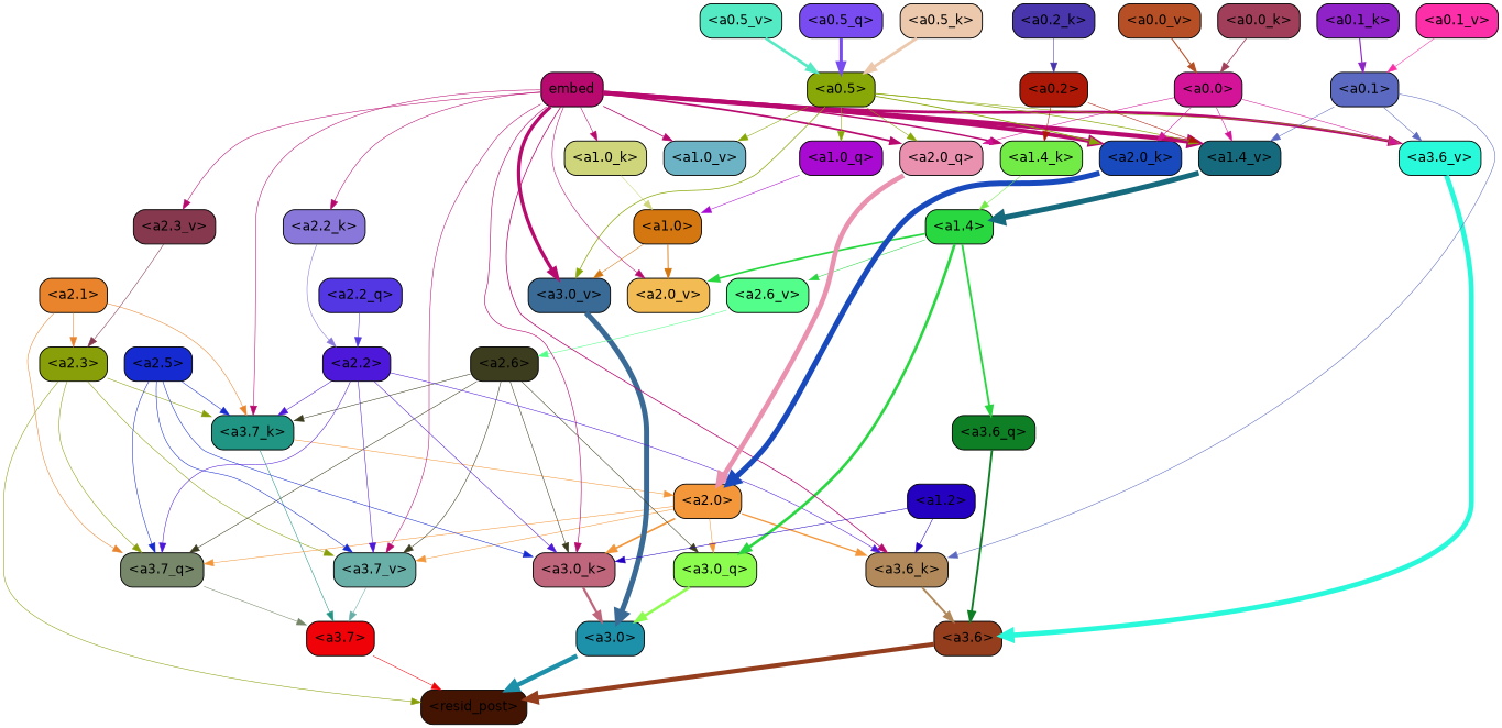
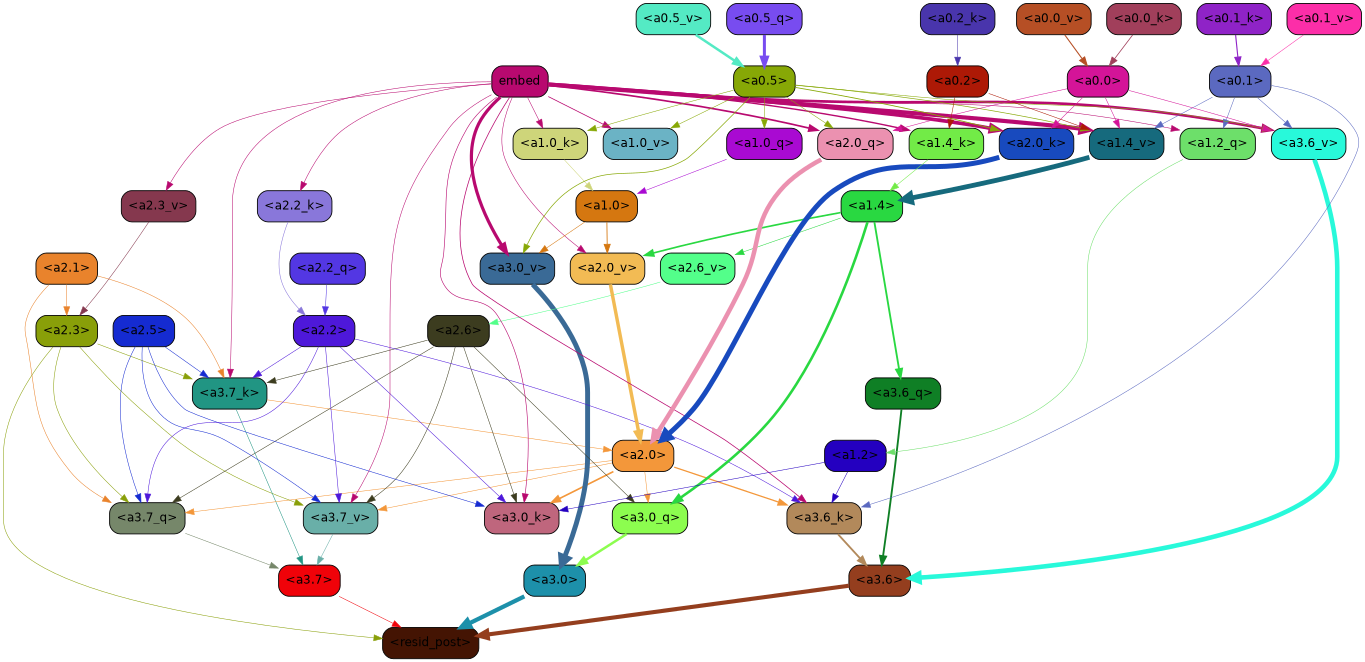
  strict digraph {
    splines=true
    node [color=black fontname=Helvetica shape=box style="filled, rounded"]
    edge [color="#b8096f" penwidth=0.6]
    "<a3.7>" [fillcolor="#f00209"]
    "<resid_post>" [fillcolor="#441403"]
    "<a3.6>" [fillcolor="#943e1e"]
    "<a3.0>" [fillcolor="#1d90aa"]
    "<a2.3>" [fillcolor="#899f09"]
    "<a3.7_q>" [fillcolor="#76876a"]
    "<a3.7_k>" [fillcolor="#219583"]
    "<a3.7_v>" [fillcolor="#69afa8"]
    "<a2.0>" [fillcolor="#f3973a"]
    "<a3.6_q>" [fillcolor="#0f7f25"]
    "<a3.0_q>" [fillcolor="#8cfd4f"]
    "<a3.6_k>" [fillcolor="#b2895b"]
    "<a3.0_k>" [fillcolor="#bf667d"]
    "<a3.6_v>" [fillcolor="#28f9da"]
    "<a3.0_v>" [fillcolor="#3a6a96"]
    "<a2.6>" [fillcolor="#3c3c1f"]
    "<a2.5>" [fillcolor="#152bd1"]
    "<a2.2>" [fillcolor="#4e18da"]
    "<a2.1>" [fillcolor="#e9832c"]
    "<a1.4>" [fillcolor="#29d841"]
    "<a2.6_v>" [fillcolor="#53ff8a"]
    "<a2.0_v>" [fillcolor="#f2bb54"]
    embed [fillcolor="#b8096f"]
    "<a2.0_q>" [fillcolor="#eb91b0"]
    "<a2.2_k>" [fillcolor="#8977da"]
    "<a2.0_k>" [fillcolor="#184abe"]
    "<a2.3_v>" [fillcolor="#85384e"]
+   "<a1.2_q>" [fillcolor="#6ddf6a"]
    "<a1.4_k>" [fillcolor="#72eb47"]
    "<a1.0_k>" [fillcolor="#ced57a"]
    "<a1.4_v>" [fillcolor="#166a7d"]
    "<a1.0_v>" [fillcolor="#6bb3c5"]
    "<a1.2>" [fillcolor="#2400c0"]
    "<a1.0>" [fillcolor="#d57710"]
    "<a0.1>" [fillcolor="#5b69c0"]
    "<a0.5>" [fillcolor="#87a806"]
    "<a1.0_q>" [fillcolor="#a90ad2"]
    "<a0.0>" [fillcolor="#d41498"]
    "<a2.2_q>" [fillcolor="#5337e3"]
    "<a0.2>" [fillcolor="#ad1906"]
    "<a0.5_q>" [fillcolor="#784cf0"]
-   "<a0.5_k>" [fillcolor="#ecc8ad"]
    "<a0.2_k>" [fillcolor="#4935ac"]
    "<a0.1_k>" [fillcolor="#8f23c7"]
    "<a0.0_k>" [fillcolor="#a13f5b"]
    "<a0.5_v>" [fillcolor="#54eac4"]
    "<a0.1_v>" [fillcolor="#fc2ea8"]
    "<a0.0_v>" [fillcolor="#b64f25"]
    "<a3.7>" -> "<resid_post>" [color="#f00209"]
    "<a3.6>" -> "<resid_post>" [color="#943e1e" penwidth=4.7534414529800415]
    "<a3.0>" -> "<resid_post>" [color="#1d90aa" penwidth=4.898576855659485]
    "<a2.3>" -> "<resid_post>" [color="#899f09"]
    "<a2.3>" -> "<a3.7_q>" [color="#899f09"]
    "<a2.3>" -> "<a3.7_k>" [color="#899f09"]
    "<a2.3>" -> "<a3.7_v>" [color="#899f09"]
    "<a3.7_q>" -> "<a3.7>" [color="#76876a"]
    "<a3.7_k>" -> "<a3.7>" [color="#219583"]
    "<a3.7_k>" -> "<a2.0>" [color="#f3973a"]
    "<a3.7_v>" -> "<a3.7>" [color="#69afa8"]
    "<a2.0>" -> "<a3.7_q>" [color="#f3973a"]
    "<a2.0>" -> "<a3.7_v>" [color="#f3973a"]
    "<a2.0>" -> "<a3.0_q>" [color="#f3973a"]
    "<a2.0>" -> "<a3.6_k>" [color="#f3973a" penwidth=1.4784413101151586]
    "<a2.0>" -> "<a3.0_k>" [color="#f3973a" penwidth=1.8858084231615067]
    "<a3.6_q>" -> "<a3.6>" [color="#0f7f25" penwidth=2.160832464694977]
    "<a3.0_q>" -> "<a3.0>" [color="#8cfd4f" penwidth=2.870753765106201]
    "<a3.6_k>" -> "<a3.6>" [color="#b2895b" penwidth=2.13908451795578]
-   "<a3.0_k>" -> "<a3.0>" [color="#bf667d" penwidth=2.520303964614868]
    "<a3.6_v>" -> "<a3.6>" [color="#28f9da" penwidth=5.297133803367615]
    "<a3.0_v>" -> "<a3.0>" [color="#3a6a96" penwidth=5.680712580680847]
    "<a2.6>" -> "<a3.7_q>" [color="#3c3c1f"]
    "<a2.6>" -> "<a3.7_k>" [color="#3c3c1f"]
    "<a2.6>" -> "<a3.7_v>" [color="#3c3c1f"]
    "<a2.6>" -> "<a3.0_q>" [color="#3c3c1f"]
    "<a2.6>" -> "<a3.0_k>" [color="#3c3c1f"]
    "<a2.5>" -> "<a3.7_q>" [color="#152bd1"]
    "<a2.5>" -> "<a3.7_k>" [color="#152bd1"]
    "<a2.5>" -> "<a3.7_v>" [color="#152bd1"]
    "<a2.5>" -> "<a3.0_k>" [color="#152bd1"]
    "<a2.2>" -> "<a3.7_q>" [color="#4e18da"]
    "<a2.2>" -> "<a3.7_k>" [color="#4e18da"]
    "<a2.2>" -> "<a3.7_v>" [color="#4e18da"]
    "<a2.2>" -> "<a3.6_k>" [color="#4e18da"]
    "<a2.2>" -> "<a3.0_k>" [color="#4e18da"]
    "<a2.1>" -> "<a2.3>" [color="#e9832c"]
    "<a2.1>" -> "<a3.7_q>" [color="#e9832c"]
    "<a2.1>" -> "<a3.7_k>" [color="#e9832c"]
    "<a1.4>" -> "<a3.6_q>" [color="#29d841" penwidth=2.149975523352623]
    "<a1.4>" -> "<a3.0_q>" [color="#29d841" penwidth=3.0018038749694824]
    "<a1.4>" -> "<a2.6_v>" [color="#29d841"]
    "<a1.4>" -> "<a2.0_v>" [color="#29d841" penwidth=1.925402581691742]
    "<a2.6_v>" -> "<a2.6>" [color="#53ff8a"]
+   "<a2.0_v>" -> "<a2.0>" [color="#f2bb54" penwidth=3.9731863737106323]
    embed -> "<a3.7_k>"
    embed -> "<a3.7_v>"
    embed -> "<a3.6_k>" [penwidth=0.8552796393632889]
    embed -> "<a3.0_k>" [penwidth=0.691851794719696]
    embed -> "<a3.6_v>" [penwidth=3.067279100418091]
    embed -> "<a3.0_v>" [penwidth=3.6927278637886047]
    embed -> "<a2.0_v>"
    embed -> "<a2.0_q>" [penwidth=1.944248914718628]
    embed -> "<a2.2_k>"
    embed -> "<a2.0_k>" [penwidth=4.198909968137741]
    embed -> "<a2.3_v>"
+   embed -> "<a1.2_q>"
    embed -> "<a1.4_k>" [penwidth=1.6299549341201782]
    embed -> "<a1.0_k>"
    embed -> "<a1.4_v>" [penwidth=4.780120432376862]
    embed -> "<a1.0_v>" [penwidth=0.8886437299661338]
    "<a2.0_q>" -> "<a2.0>" [color="#eb91b0" penwidth=5.1847569942474365]
    "<a2.2_k>" -> "<a2.2>" [color="#8977da" penwidth=0.6149471998214722]
    "<a2.0_k>" -> "<a2.0>" [color="#184abe" penwidth=5.773491740226746]
    "<a2.3_v>" -> "<a2.3>" [color="#85384e"]
+   "<a1.2_q>" -> "<a1.2>" [color="#6ddf6a"]
    "<a1.4_k>" -> "<a1.4>" [color="#72eb47"]
    "<a1.0_k>" -> "<a1.0>" [color="#ced57a"]
    "<a1.4_v>" -> "<a1.4>" [color="#166a7d" penwidth=5.565408229827881]
    "<a1.2>" -> "<a3.6_k>" [color="#2400c0"]
    "<a1.2>" -> "<a3.0_k>" [color="#2400c0"]
    "<a1.0>" -> "<a3.0_v>" [color="#d57710"]
    "<a1.0>" -> "<a2.0_v>" [color="#d57710" penwidth=0.9920598268508911]
    "<a0.1>" -> "<a3.6_k>" [color="#5b69c0"]
    "<a0.1>" -> "<a3.6_v>" [color="#5b69c0"]
+   "<a0.1>" -> "<a1.2_q>" [color="#5b69c0"]
    "<a0.1>" -> "<a1.4_v>" [color="#5b69c0"]
    "<a0.5>" -> "<a3.6_v>" [color="#87a806"]
    "<a0.5>" -> "<a3.0_v>" [color="#87a806" penwidth=0.8028683364391327]
    "<a0.5>" -> "<a2.0_q>" [color="#87a806"]
    "<a0.5>" -> "<a2.0_k>" [color="#87a806" penwidth=0.9883035719394684]
+   "<a0.5>" -> "<a1.0_k>" [color="#87a806"]
    "<a0.5>" -> "<a1.4_v>" [color="#87a806" penwidth=0.7686666250228882]
    "<a0.5>" -> "<a1.0_v>" [color="#87a806"]
    "<a0.5>" -> "<a1.0_q>" [color="#87a806"]
    "<a1.0_q>" -> "<a1.0>" [color="#a90ad2"]
    "<a0.0>" -> "<a3.6_v>" [color="#d41498"]
    "<a0.0>" -> "<a2.0_q>" [color="#d41498"]
    "<a0.0>" -> "<a2.0_k>" [color="#d41498"]
    "<a0.0>" -> "<a1.4_v>" [color="#d41498"]
    "<a2.2_q>" -> "<a2.2>" [color="#5337e3"]
    "<a0.2>" -> "<a1.4_k>" [color="#ad1906"]
    "<a0.2>" -> "<a1.4_v>" [color="#ad1906"]
    "<a0.5_q>" -> "<a0.5>" [color="#784cf0" penwidth=3.473052144050598]
-   "<a0.5_k>" -> "<a0.5>" [color="#ecc8ad" penwidth=3.105746805667877]
    "<a0.2_k>" -> "<a0.2>" [color="#4935ac"]
    "<a0.1_k>" -> "<a0.1>" [color="#8f23c7" penwidth=1.2916463017463684]
    "<a0.0_k>" -> "<a0.0>" [color="#a13f5b" penwidth=0.9117016792297363]
    "<a0.5_v>" -> "<a0.5>" [color="#54eac4" penwidth=2.9294926524162292]
    "<a0.1_v>" -> "<a0.1>" [color="#fc2ea8"]
    "<a0.0_v>" -> "<a0.0>" [color="#b64f25" penwidth=1.2382320165634155]
  }
